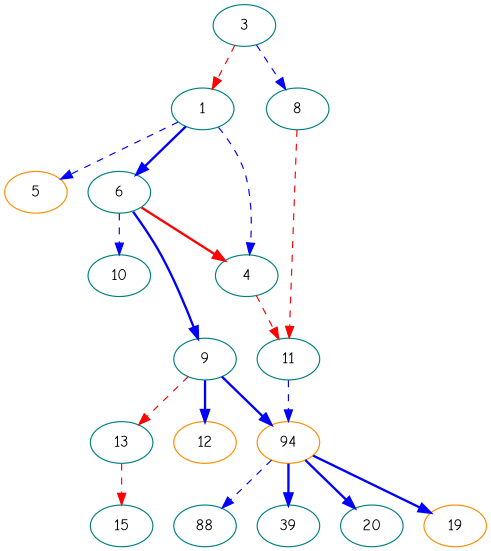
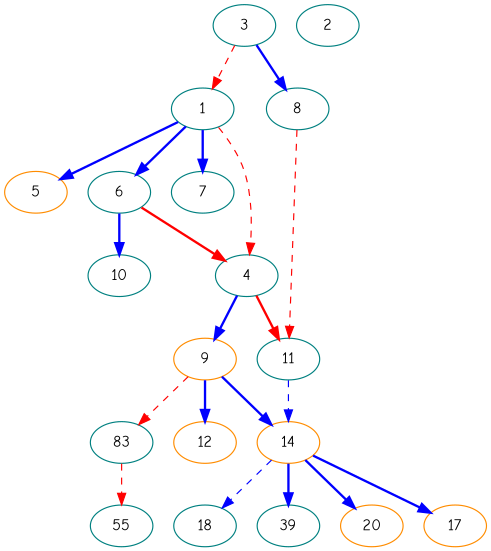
  digraph {
    fontname="Comic Neue"
    node [alpha=0.06 color=teal fontname="Comic Neue"]
    edge [color=blue fontname="Comic Neue" style=bold]
    1 [alpha=0.14 expect_size=31629312]
    4 [expect_size=41135104]
    5 [alpha=0.15 color=darkorange expect_size=26672128]
    6 [alpha=0.20 expect_size=19605504]
-   9 [alpha=0.18 expect_size=49349632]
+   7 [alpha=0.18 expect_size=45064192]
+   9 [alpha=0.18 color=darkorange expect_size=49349632]
    11 [alpha=0.10 expect_size=12303360]
    10 [alpha=0.01 expect_size=24527872]
    12 [alpha=0.10 color=darkorange expect_size=45359104]
-   13 [alpha=0.03 expect_size=47193088]
-   14 [alpha=0.11 color=darkorange expect_size=6437888 label=94]
+   13 [alpha=0.03 expect_size=47193088 label=83]
+   14 [alpha=0.11 color=darkorange expect_size=6437888]
+   2 [alpha=0.01 expect_size=26972160]
    3 [alpha=0.03 expect_size=18219008]
    8 [alpha=0.17 expect_size=15819776]
-   15 [alpha=0.17 expect_size=21529600]
-   17 [alpha=0.04 color=darkorange expect_size=9431040 label=19]
-   18 [expect_size=50998272 label=88]
+   15 [alpha=0.17 expect_size=21529600 label=55]
+   17 [alpha=0.04 color=darkorange expect_size=9431040]
+   18 [expect_size=50998272]
    n18 [alpha=0.19 expect_size=44010496 label=39]
-   20 [alpha=0.13 expect_size=40291328]
-   1 -> 4 [style=dashed]
-   1 -> 5 [style=dashed]
+   20 [alpha=0.13 color=darkorange expect_size=40291328]
+   1 -> 4 [color=red style=dashed]
+   1 -> 5
    1 -> 6
-   6 -> 9
-   4 -> 11 [color=red style=dashed]
+   1 -> 7
+   4 -> 9
+   4 -> 11 [color=red]
    6 -> 4 [color=red]
-   6 -> 10 [style=dashed]
+   6 -> 10
    9 -> 12
    9 -> 13 [color=red style=dashed]
    9 -> 14
    11 -> 14 [style=dashed]
    13 -> 15 [color=red style=dashed]
    14 -> 17
    14 -> 18 [style=dashed]
    14 -> n18
    14 -> 20
    3 -> 1 [color=red style=dashed]
-   3 -> 8 [style=dashed]
+   3 -> 8
    8 -> 11 [color=red style=dashed]
  }
